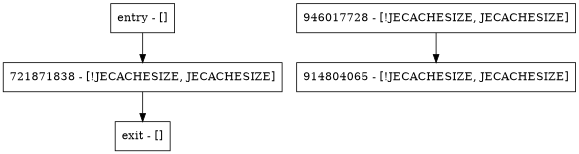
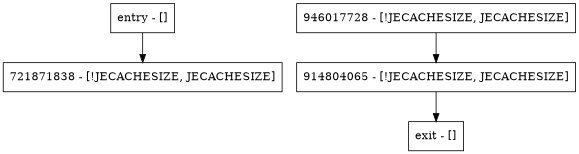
  digraph {
    node [shape=record]
    n1 [label="entry - []"]
    n2 [label="721871838 - [!JECACHESIZE, JECACHESIZE]"]
    n3 [label="exit - []"]
    n4 [label="914804065 - [!JECACHESIZE, JECACHESIZE]"]
    n5 [label="946017728 - [!JECACHESIZE, JECACHESIZE]"]
    n1 -> n2
-   n2 -> n3
+   n4 -> n3
    n5 -> n4
  }
